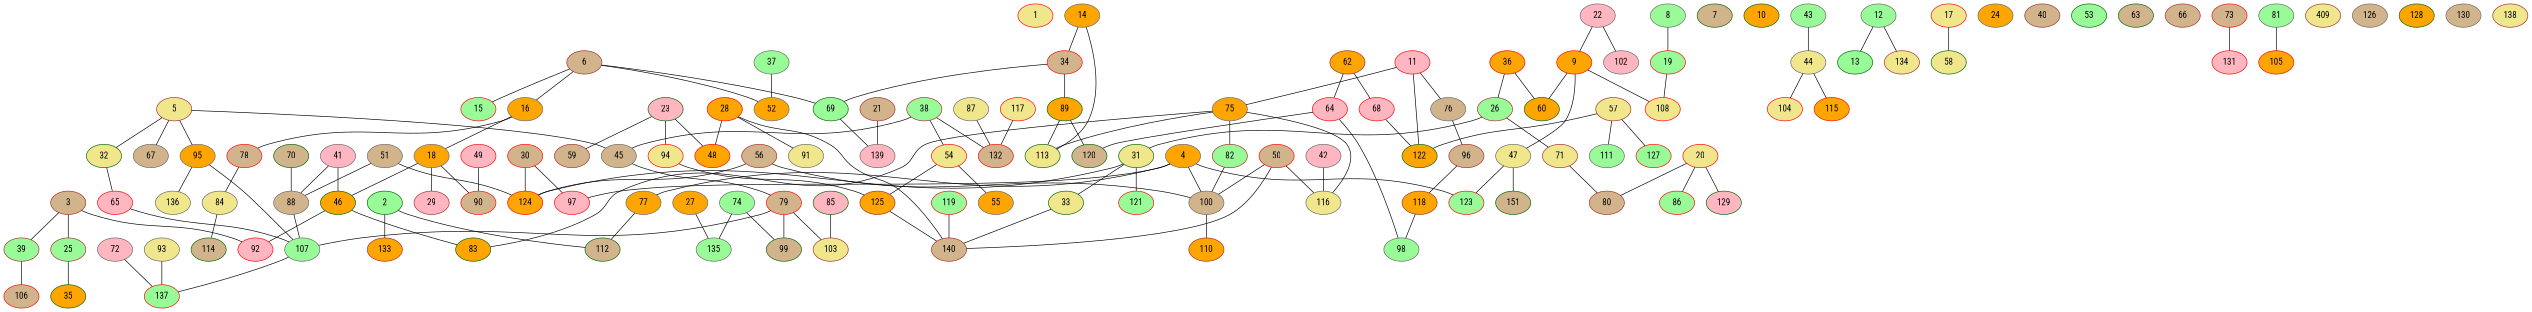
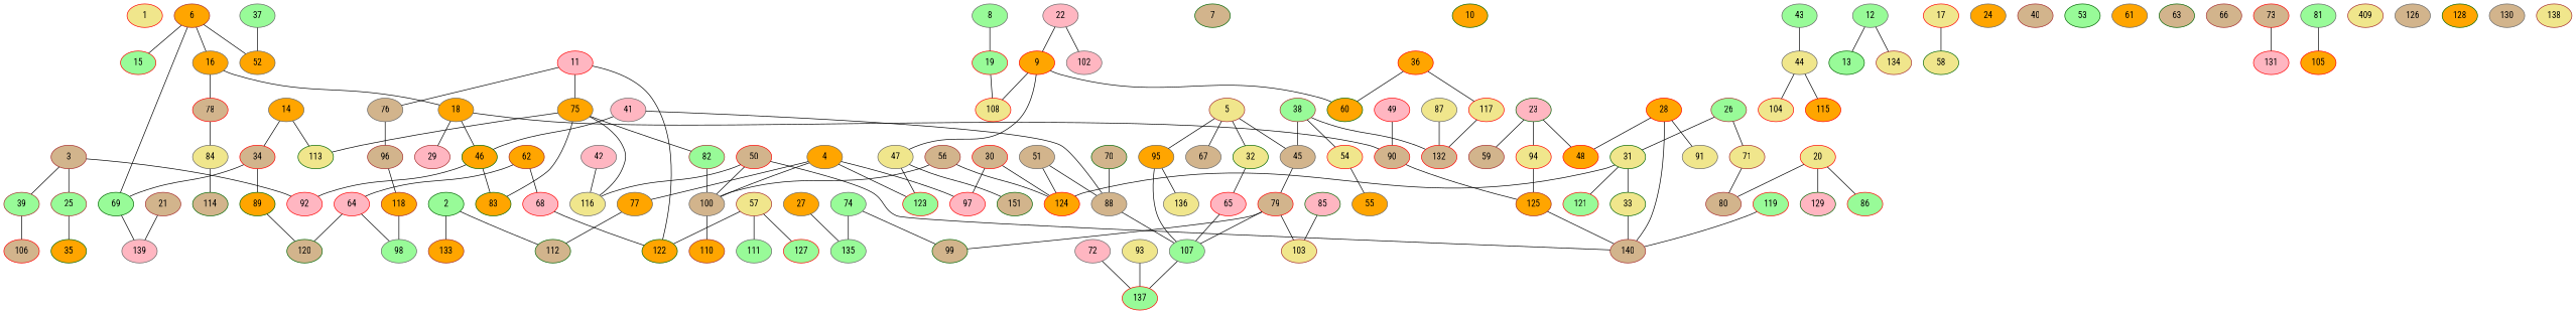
  graph {
    fontname="Roboto Condensed"
    node [color=gray40 fillcolor=tan fontname="Roboto Condensed" style=filled]
    edge [fontname="Roboto Condensed"]
    1 [color=red fillcolor=khaki]
    2 [color=darkgreen fillcolor=palegreen]
    112 [color=darkgreen]
    133 [color=brown fillcolor=orange]
    3 [color=brown]
    25 [color=brown fillcolor=palegreen]
    39 [color=brown fillcolor=palegreen]
    92 [color=red fillcolor=lightpink]
    35 [color=darkgreen fillcolor=orange]
    106 [color=red]
    4 [fillcolor=orange]
    77 [fillcolor=orange]
    97 [color=red fillcolor=lightpink]
    100
    123 [color=red fillcolor=palegreen]
    110 [color=brown fillcolor=orange]
    5 [color=brown fillcolor=khaki]
    45
    67
    95 [fillcolor=orange]
    32 [color=darkgreen fillcolor=khaki]
    15 [color=red fillcolor=palegreen]
    79 [color=red]
    107 [fillcolor=palegreen]
    136 [fillcolor=khaki]
-   6 [color=brown]
+   6 [color=brown fillcolor=orange]
    16 [fillcolor=orange]
    52 [fillcolor=orange]
    69 [color=darkgreen fillcolor=palegreen]
    18 [fillcolor=orange]
    78 [color=red]
    139 [fillcolor=lightpink]
    7 [color=darkgreen]
    8 [fillcolor=palegreen]
    19 [color=red fillcolor=palegreen]
    108 [color=red fillcolor=khaki]
    9 [color=red fillcolor=orange]
    47 [fillcolor=khaki]
    60 [color=darkgreen fillcolor=orange]
    n40 [color=darkgreen label=151]
    10 [color=darkgreen fillcolor=orange]
    11 [color=red fillcolor=lightpink]
    75 [fillcolor=orange]
    76
    122 [color=darkgreen fillcolor=orange]
    113 [color=darkgreen fillcolor=khaki]
    116 [fillcolor=khaki]
    83 [color=darkgreen fillcolor=orange]
    82 [color=brown fillcolor=palegreen]
    96 [color=brown]
    104 [color=red fillcolor=khaki]
    120 [color=darkgreen]
    12 [fillcolor=palegreen]
    13 [color=darkgreen fillcolor=palegreen]
    134 [color=brown fillcolor=khaki]
    14 [fillcolor=orange]
    34 [color=red]
    89 [color=darkgreen fillcolor=orange]
    88
    29 [color=brown fillcolor=lightpink]
    46 [color=darkgreen fillcolor=orange]
    90 [color=red]
    84 [fillcolor=khaki]
    17 [color=red fillcolor=khaki]
    58 [color=darkgreen fillcolor=khaki]
    125 [color=brown fillcolor=orange]
    20 [color=red fillcolor=khaki]
    80 [color=brown]
    86 [color=red fillcolor=palegreen]
    129 [color=darkgreen fillcolor=lightpink]
    21 [color=brown]
    22 [fillcolor=lightpink]
    102 [fillcolor=lightpink]
    87 [fillcolor=khaki]
    132 [color=red]
    23 [color=darkgreen fillcolor=lightpink]
    48 [color=red fillcolor=orange]
    59 [color=brown]
    94 [color=red fillcolor=khaki]
    24 [fillcolor=orange]
    26 [color=brown fillcolor=palegreen]
    31 [color=darkgreen fillcolor=khaki]
    71 [color=brown fillcolor=khaki]
    124 [color=red fillcolor=orange]
    33 [color=darkgreen fillcolor=khaki]
    121 [color=red fillcolor=palegreen]
    27 [fillcolor=orange]
    135 [fillcolor=palegreen]
    28 [color=red fillcolor=orange]
    91 [fillcolor=khaki]
    140 [color=brown]
    30 [color=red]
    65 [color=red fillcolor=lightpink]
    36 [color=red fillcolor=orange]
    117 [color=red fillcolor=khaki]
    37 [fillcolor=palegreen]
    38 [color=brown fillcolor=palegreen]
    54 [color=red fillcolor=khaki]
    55 [fillcolor=orange]
    40 [color=brown]
    41 [fillcolor=lightpink]
    42 [fillcolor=lightpink]
    43 [fillcolor=palegreen]
    44 [fillcolor=khaki]
    115 [color=red fillcolor=orange]
    99 [color=darkgreen]
    103 [color=brown fillcolor=khaki]
    49 [color=red fillcolor=lightpink]
    50 [color=red]
    51
    53 [color=darkgreen fillcolor=palegreen]
    56 [color=brown]
    57 [color=brown fillcolor=khaki]
    111 [fillcolor=palegreen]
    127 [color=red fillcolor=palegreen]
+   61 [fillcolor=orange]
    62 [color=brown fillcolor=orange]
    64 [color=red fillcolor=lightpink]
    68 [color=red fillcolor=lightpink]
    98 [fillcolor=palegreen]
    63 [color=darkgreen]
    137 [color=red fillcolor=palegreen]
    66 [color=brown]
    70 [color=darkgreen]
    72 [fillcolor=lightpink]
    73 [color=red]
    131 [color=red fillcolor=lightpink]
    74 [fillcolor=palegreen]
    118 [color=brown fillcolor=orange]
    114 [color=darkgreen]
    81 [fillcolor=palegreen]
    105 [color=red fillcolor=orange]
    85 [color=darkgreen fillcolor=lightpink]
    93 [fillcolor=khaki]
    n135 [color=brown fillcolor=khaki label=409]
    119 [color=red fillcolor=palegreen]
    126
    128 [color=darkgreen fillcolor=orange]
    130
    138 [color=brown fillcolor=khaki]
    2 -- 112
    2 -- 133
    3 -- 25
    3 -- 39
    3 -- 92
    25 -- 35
    39 -- 106
    4 -- 77
    4 -- 97
    4 -- 100
    4 -- 123
    77 -- 112
    100 -- 110
    5 -- 45
    5 -- 67
    5 -- 95
    5 -- 32
    45 -- 79
    95 -- 107
    95 -- 136
    32 -- 65
    79 -- 107
    79 -- 99
    79 -- 103
    107 -- 137
    6 -- 15
    6 -- 16
    6 -- 52
    6 -- 69
    16 -- 18
    16 -- 78
    69 -- 139
    18 -- 29
    18 -- 46
    18 -- 90
    78 -- 84
    8 -- 19
    19 -- 108
    9 -- 108
    9 -- 47
    9 -- 60
    47 -- 123
    47 -- n40
    11 -- 75
    11 -- 76
    11 -- 122
    75 -- 113
    75 -- 116
    75 -- 83
    75 -- 82
    76 -- 96
    82 -- 100
    96 -- 118
    12 -- 13
    12 -- 134
    14 -- 113
    14 -- 34
    34 -- 69
    34 -- 89
-   89 -- 113
    89 -- 120
    88 -- 107
    46 -- 92
    46 -- 83
-   54 -- 125
+   90 -- 125
    84 -- 114
    17 -- 58
    125 -- 140
    20 -- 80
    20 -- 86
    20 -- 129
    21 -- 139
    22 -- 9
    22 -- 102
    87 -- 132
    23 -- 48
    23 -- 59
    23 -- 94
    94 -- 125
    26 -- 31
    26 -- 71
    31 -- 124
    31 -- 33
    31 -- 121
    71 -- 80
    33 -- 140
    27 -- 135
    28 -- 48
    28 -- 91
    28 -- 140
    30 -- 97
    30 -- 124
    65 -- 107
    36 -- 60
-   36 -- 26
+   36 -- 117
    117 -- 132
    37 -- 52
    38 -- 45
    38 -- 132
    38 -- 54
    54 -- 55
    41 -- 88
    41 -- 46
    42 -- 116
    43 -- 44
    44 -- 104
    44 -- 115
    49 -- 90
    50 -- 100
    50 -- 116
    50 -- 140
    51 -- 88
    51 -- 124
    56 -- 100
    56 -- 124
    57 -- 122
    57 -- 111
    57 -- 127
    62 -- 64
    62 -- 68
    64 -- 120
    64 -- 98
    68 -- 122
    70 -- 88
    72 -- 137
    73 -- 131
    74 -- 135
    74 -- 99
    118 -- 98
    81 -- 105
    85 -- 103
    93 -- 137
    119 -- 140
  }
